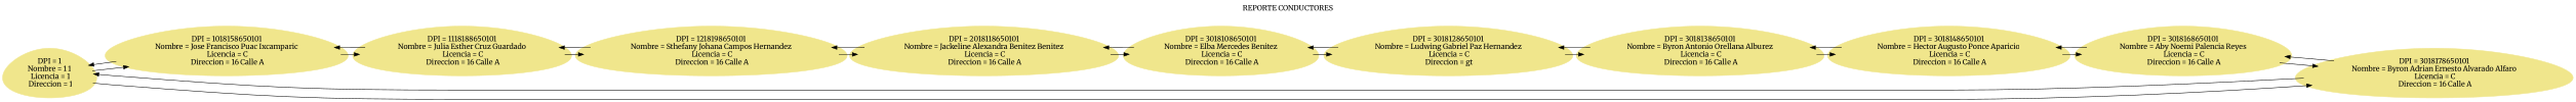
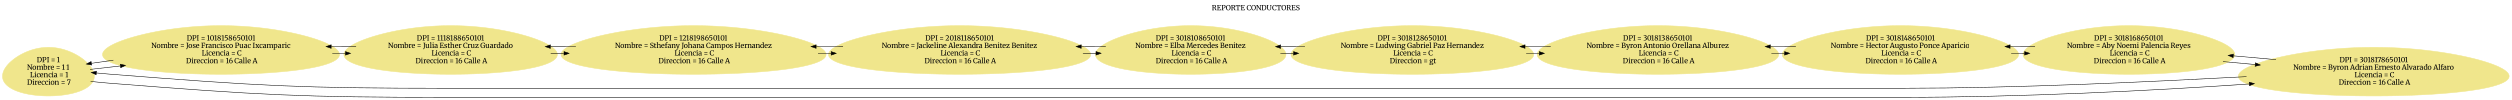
  digraph {
    fontname=Merriweather
    label="REPORTE CONDUCTORES"
    labelloc="t;"
    rankdir=LR
    node [color=khaki dir=both fontname=Merriweather shape=egg style=filled]
    edge [fontname=Merriweather]
-   n1 [label="DPI = 1\nNombre = 1 1\n Licencia = 1\n Direccion = 1"]
+   n1 [label="DPI = 1\nNombre = 1 1\n Licencia = 1\n Direccion = 7"]
    n2 [label="DPI = 1018158650101\nNombre = Jose Francisco Puac Ixcamparic\n Licencia = C\n Direccion = 16 Calle A"]
    n3 [label="DPI = 3018178650101\nNombre = Byron Adrian Ernesto Alvarado Alfaro\n Licencia = C\n Direccion = 16 Calle A"]
    n4 [label="DPI = 1118188650101\nNombre = Julia Esther Cruz Guardado\n Licencia = C\n Direccion = 16 Calle A"]
    n5 [label="DPI = 3018168650101\nNombre = Aby Noemi Palencia Reyes\n Licencia = C\n Direccion = 16 Calle A"]
    n6 [label="DPI = 1218198650101\nNombre = Sthefany Johana Campos Hernandez\n Licencia = C\n Direccion = 16 Calle A"]
    n7 [label="DPI = 2018118650101\nNombre = Jackeline Alexandra Benitez Benitez\n Licencia = C\n Direccion = 16 Calle A"]
    n8 [label="DPI = 3018108650101\nNombre = Elba Mercedes Benitez\n Licencia = C\n Direccion = 16 Calle A"]
    n9 [label="DPI = 3018128650101\nNombre = Ludwing Gabriel Paz Hernandez\n Licencia = C\n Direccion = gt"]
    n10 [label="DPI = 3018138650101\nNombre = Byron Antonio Orellana Alburez\n Licencia = C\n Direccion = 16 Calle A"]
    n11 [label="DPI = 3018148650101\nNombre = Hector Augusto Ponce Aparicio\n Licencia = C\n Direccion = 16 Calle A"]
    n1 -> n2
    n1 -> n3
    n2 -> n1
    n2 -> n4
    n3 -> n1
    n3 -> n5
    n4 -> n2
    n4 -> n6
    n5 -> n3
    n5 -> n11
    n6 -> n4
    n6 -> n7
    n7 -> n6
    n7 -> n8
    n8 -> n7
    n8 -> n9
    n9 -> n8
    n9 -> n10
    n10 -> n9
    n10 -> n11
    n11 -> n5
    n11 -> n10
  }
